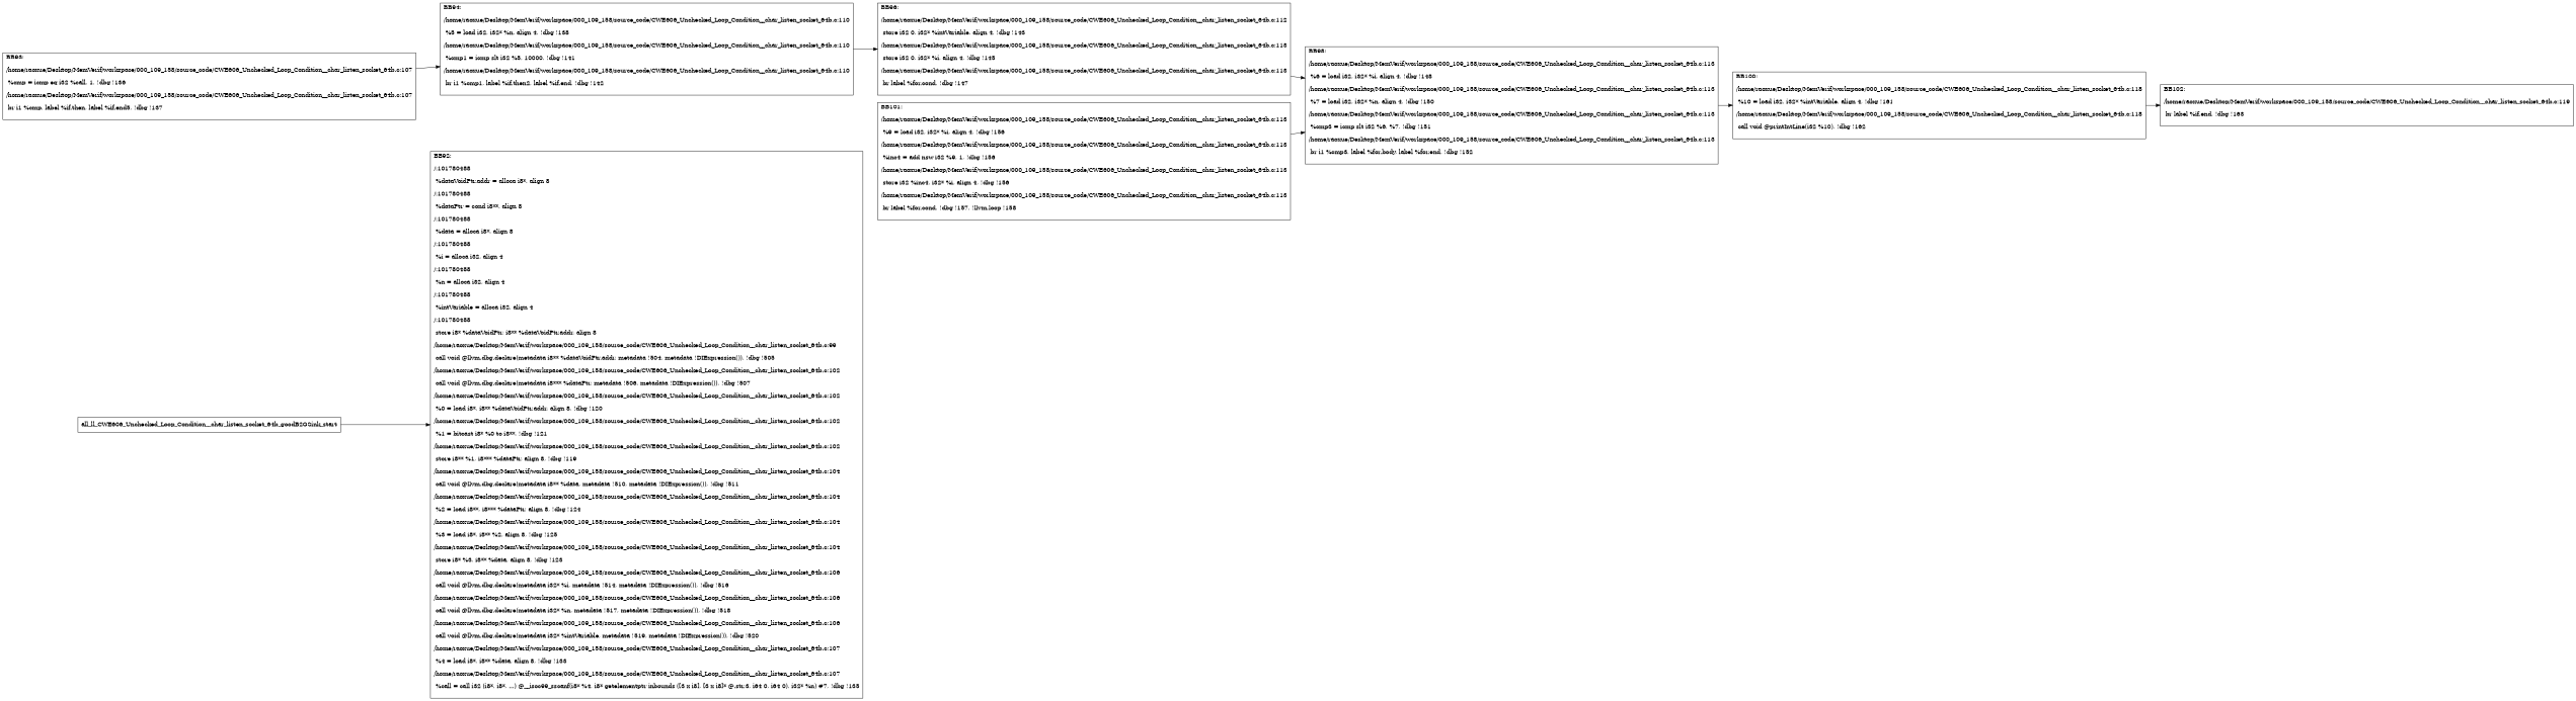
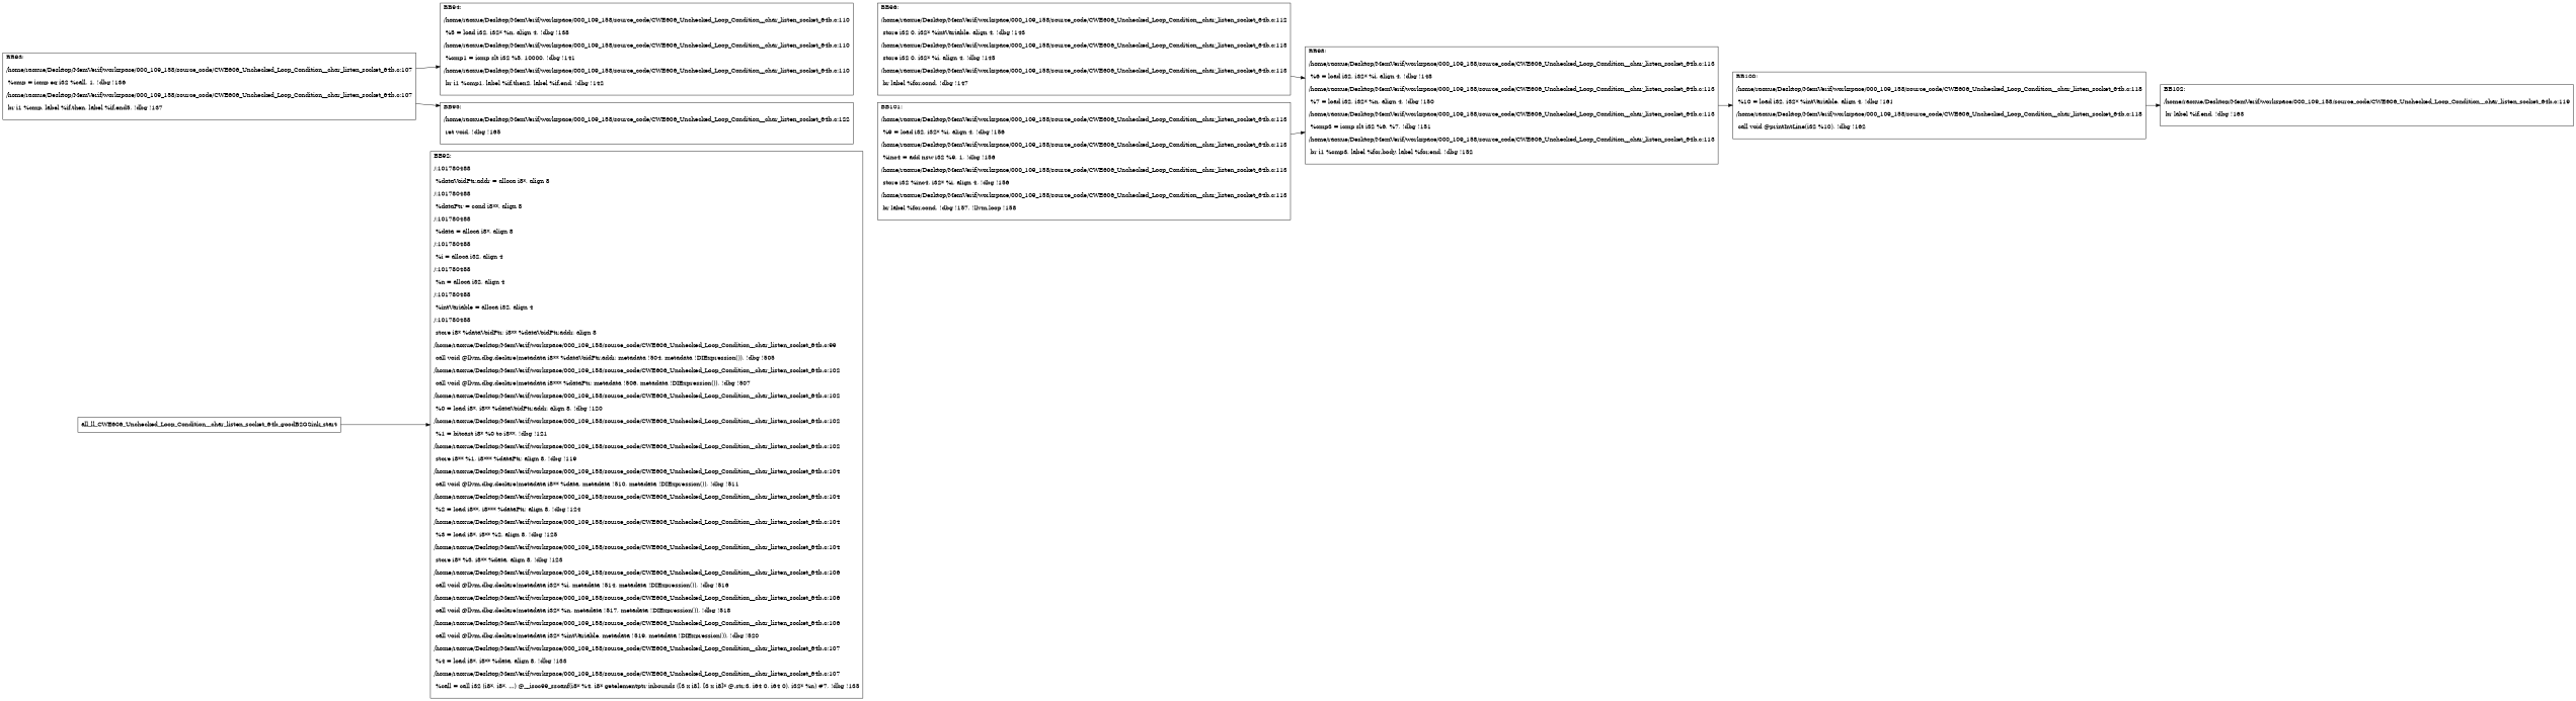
  digraph {
    rankdir=LR
    node [shape=record]
    n1 [label="{all_ll_CWE606_Unchecked_Loop_Condition__char_listen_socket_64b_goodB2GSink_start}"]
    n2 [label="{BB92:\l\l/:101780488\l\n  %dataVoidPtr.addr = alloca i8*, align 8\l\n/:101780488\l\n  %dataPtr = cond i8**, align 8\l\n/:101780488\l\n  %data = alloca i8*, align 8\l\n/:101780488\l\n  %i = alloca i32, align 4\l\n/:101780488\l\n  %n = alloca i32, align 4\l\n/:101780488\l\n  %intVariable = alloca i32, align 4\l\n/:101780488\l\n  store i8* %dataVoidPtr, i8** %dataVoidPtr.addr, align 8\l\n/home/raoxue/Desktop/MemVerif/workspace/000_109_158/source_code/CWE606_Unchecked_Loop_Condition__char_listen_socket_64b.c:99\l\n  call void @llvm.dbg.declare(metadata i8** %dataVoidPtr.addr, metadata !504, metadata !DIExpression()), !dbg !505\l\n/home/raoxue/Desktop/MemVerif/workspace/000_109_158/source_code/CWE606_Unchecked_Loop_Condition__char_listen_socket_64b.c:102\l\n  call void @llvm.dbg.declare(metadata i8*** %dataPtr, metadata !506, metadata !DIExpression()), !dbg !507\l\n/home/raoxue/Desktop/MemVerif/workspace/000_109_158/source_code/CWE606_Unchecked_Loop_Condition__char_listen_socket_64b.c:102\l\n  %0 = load i8*, i8** %dataVoidPtr.addr, align 8, !dbg !120\l\n/home/raoxue/Desktop/MemVerif/workspace/000_109_158/source_code/CWE606_Unchecked_Loop_Condition__char_listen_socket_64b.c:102\l\n  %1 = bitcast i8* %0 to i8**, !dbg !121\l\n/home/raoxue/Desktop/MemVerif/workspace/000_109_158/source_code/CWE606_Unchecked_Loop_Condition__char_listen_socket_64b.c:102\l\n  store i8** %1, i8*** %dataPtr, align 8, !dbg !119\l\n/home/raoxue/Desktop/MemVerif/workspace/000_109_158/source_code/CWE606_Unchecked_Loop_Condition__char_listen_socket_64b.c:104\l\n  call void @llvm.dbg.declare(metadata i8** %data, metadata !510, metadata !DIExpression()), !dbg !511\l\n/home/raoxue/Desktop/MemVerif/workspace/000_109_158/source_code/CWE606_Unchecked_Loop_Condition__char_listen_socket_64b.c:104\l\n  %2 = load i8**, i8*** %dataPtr, align 8, !dbg !124\l\n/home/raoxue/Desktop/MemVerif/workspace/000_109_158/source_code/CWE606_Unchecked_Loop_Condition__char_listen_socket_64b.c:104\l\n  %3 = load i8*, i8** %2, align 8, !dbg !125\l\n/home/raoxue/Desktop/MemVerif/workspace/000_109_158/source_code/CWE606_Unchecked_Loop_Condition__char_listen_socket_64b.c:104\l\n  store i8* %3, i8** %data, align 8, !dbg !123\l\n/home/raoxue/Desktop/MemVerif/workspace/000_109_158/source_code/CWE606_Unchecked_Loop_Condition__char_listen_socket_64b.c:106\l\n  call void @llvm.dbg.declare(metadata i32* %i, metadata !514, metadata !DIExpression()), !dbg !516\l\n/home/raoxue/Desktop/MemVerif/workspace/000_109_158/source_code/CWE606_Unchecked_Loop_Condition__char_listen_socket_64b.c:106\l\n  call void @llvm.dbg.declare(metadata i32* %n, metadata !517, metadata !DIExpression()), !dbg !518\l\n/home/raoxue/Desktop/MemVerif/workspace/000_109_158/source_code/CWE606_Unchecked_Loop_Condition__char_listen_socket_64b.c:106\l\n  call void @llvm.dbg.declare(metadata i32* %intVariable, metadata !519, metadata !DIExpression()), !dbg !520\l\n/home/raoxue/Desktop/MemVerif/workspace/000_109_158/source_code/CWE606_Unchecked_Loop_Condition__char_listen_socket_64b.c:107\l\n  %4 = load i8*, i8** %data, align 8, !dbg !133\l\n/home/raoxue/Desktop/MemVerif/workspace/000_109_158/source_code/CWE606_Unchecked_Loop_Condition__char_listen_socket_64b.c:107\l\n  %call = call i32 (i8*, i8*, ...) @__isoc99_sscanf(i8* %4, i8* getelementptr inbounds ([3 x i8], [3 x i8]* @.str.3, i64 0, i64 0), i32* %n) #7, !dbg !135\l\n}"]
    n3 [label="{BB93:\l\l/home/raoxue/Desktop/MemVerif/workspace/000_109_158/source_code/CWE606_Unchecked_Loop_Condition__char_listen_socket_64b.c:107\l\n  %cmp = icmp eq i32 %call, 1, !dbg !136\l\n/home/raoxue/Desktop/MemVerif/workspace/000_109_158/source_code/CWE606_Unchecked_Loop_Condition__char_listen_socket_64b.c:107\l\n  br i1 %cmp, label %if.then, label %if.end5, !dbg !137\l\n}"]
    n4 [label="{BB94:\l\l/home/raoxue/Desktop/MemVerif/workspace/000_109_158/source_code/CWE606_Unchecked_Loop_Condition__char_listen_socket_64b.c:110\l\n  %5 = load i32, i32* %n, align 4, !dbg !138\l\n/home/raoxue/Desktop/MemVerif/workspace/000_109_158/source_code/CWE606_Unchecked_Loop_Condition__char_listen_socket_64b.c:110\l\n  %cmp1 = icmp slt i32 %5, 10000, !dbg !141\l\n/home/raoxue/Desktop/MemVerif/workspace/000_109_158/source_code/CWE606_Unchecked_Loop_Condition__char_listen_socket_64b.c:110\l\n  br i1 %cmp1, label %if.then2, label %if.end, !dbg !142\l\n}"]
+   n5 [label="{BB95:\l\l/home/raoxue/Desktop/MemVerif/workspace/000_109_158/source_code/CWE606_Unchecked_Loop_Condition__char_listen_socket_64b.c:122\l\n  ret void, !dbg !165\l\n}"]
    n6 [label="{BB96:\l\l/home/raoxue/Desktop/MemVerif/workspace/000_109_158/source_code/CWE606_Unchecked_Loop_Condition__char_listen_socket_64b.c:112\l\n  store i32 0, i32* %intVariable, align 4, !dbg !143\l\n/home/raoxue/Desktop/MemVerif/workspace/000_109_158/source_code/CWE606_Unchecked_Loop_Condition__char_listen_socket_64b.c:113\l\n  store i32 0, i32* %i, align 4, !dbg !145\l\n/home/raoxue/Desktop/MemVerif/workspace/000_109_158/source_code/CWE606_Unchecked_Loop_Condition__char_listen_socket_64b.c:113\l\n  br label %for.cond, !dbg !147\l\n}"]
    n7 [label="{BB98:\l\l/home/raoxue/Desktop/MemVerif/workspace/000_109_158/source_code/CWE606_Unchecked_Loop_Condition__char_listen_socket_64b.c:113\l\n  %6 = load i32, i32* %i, align 4, !dbg !148\l\n/home/raoxue/Desktop/MemVerif/workspace/000_109_158/source_code/CWE606_Unchecked_Loop_Condition__char_listen_socket_64b.c:113\l\n  %7 = load i32, i32* %n, align 4, !dbg !150\l\n/home/raoxue/Desktop/MemVerif/workspace/000_109_158/source_code/CWE606_Unchecked_Loop_Condition__char_listen_socket_64b.c:113\l\n  %cmp3 = icmp slt i32 %6, %7, !dbg !151\l\n/home/raoxue/Desktop/MemVerif/workspace/000_109_158/source_code/CWE606_Unchecked_Loop_Condition__char_listen_socket_64b.c:113\l\n  br i1 %cmp3, label %for.body, label %for.end, !dbg !152\l\n}"]
    n8 [label="{BB100:\l\l/home/raoxue/Desktop/MemVerif/workspace/000_109_158/source_code/CWE606_Unchecked_Loop_Condition__char_listen_socket_64b.c:118\l\n  %10 = load i32, i32* %intVariable, align 4, !dbg !161\l\n/home/raoxue/Desktop/MemVerif/workspace/000_109_158/source_code/CWE606_Unchecked_Loop_Condition__char_listen_socket_64b.c:118\l\n  call void @printIntLine(i32 %10), !dbg !162\l\n}"]
    n9 [label="{BB102:\l\l/home/raoxue/Desktop/MemVerif/workspace/000_109_158/source_code/CWE606_Unchecked_Loop_Condition__char_listen_socket_64b.c:119\l\n  br label %if.end, !dbg !163\l\n}"]
    n10 [label="{BB101:\l\l/home/raoxue/Desktop/MemVerif/workspace/000_109_158/source_code/CWE606_Unchecked_Loop_Condition__char_listen_socket_64b.c:113\l\n  %9 = load i32, i32* %i, align 4, !dbg !156\l\n/home/raoxue/Desktop/MemVerif/workspace/000_109_158/source_code/CWE606_Unchecked_Loop_Condition__char_listen_socket_64b.c:113\l\n  %inc4 = add nsw i32 %9, 1, !dbg !156\l\n/home/raoxue/Desktop/MemVerif/workspace/000_109_158/source_code/CWE606_Unchecked_Loop_Condition__char_listen_socket_64b.c:113\l\n  store i32 %inc4, i32* %i, align 4, !dbg !156\l\n/home/raoxue/Desktop/MemVerif/workspace/000_109_158/source_code/CWE606_Unchecked_Loop_Condition__char_listen_socket_64b.c:113\l\n  br label %for.cond, !dbg !157, !llvm.loop !158\l\n}"]
    n1 -> n2
    n3 -> n4
-   n4 -> n6
+   n3 -> n5
    n6 -> n7
    n7 -> n8
    n8 -> n9
    n10 -> n7
  }
